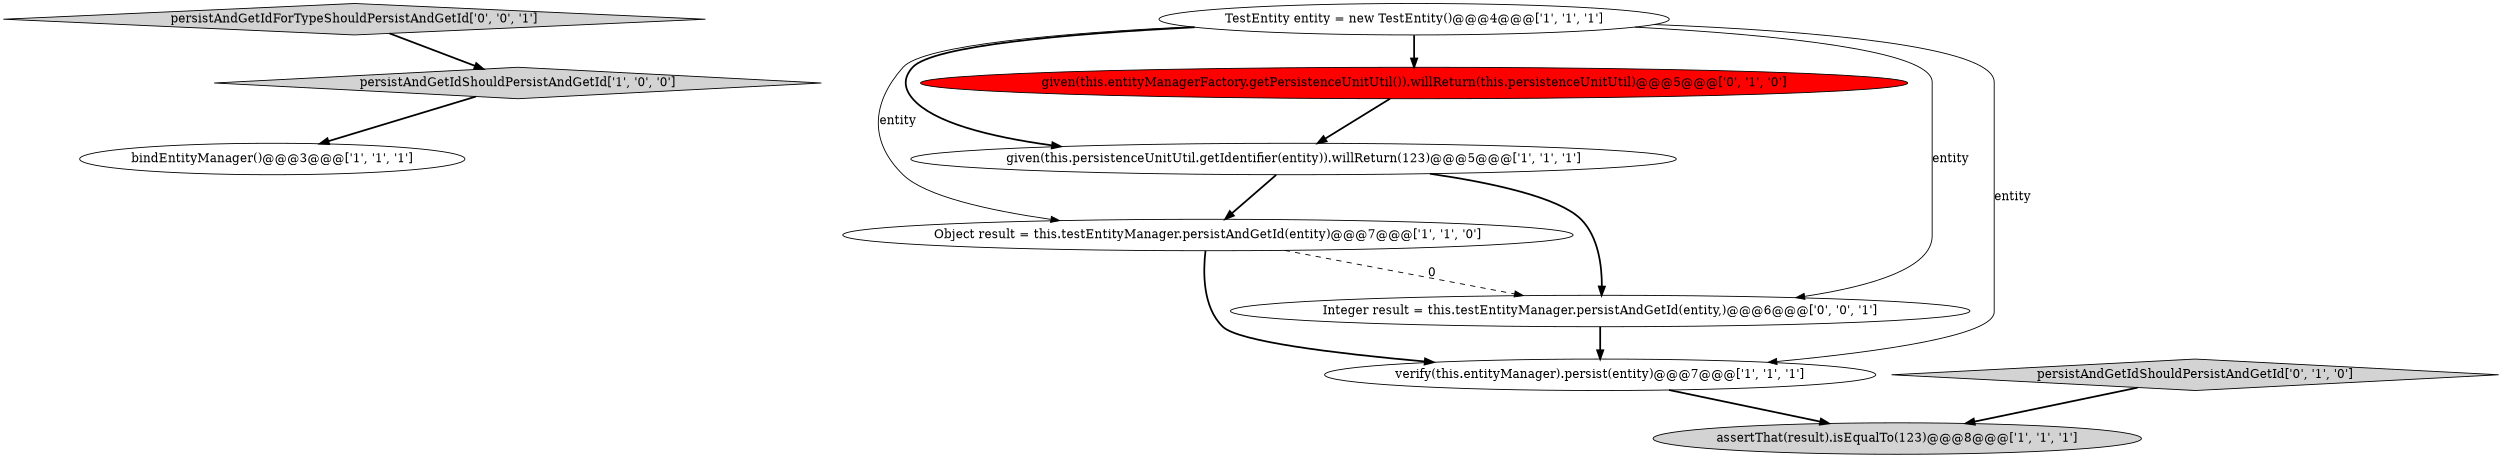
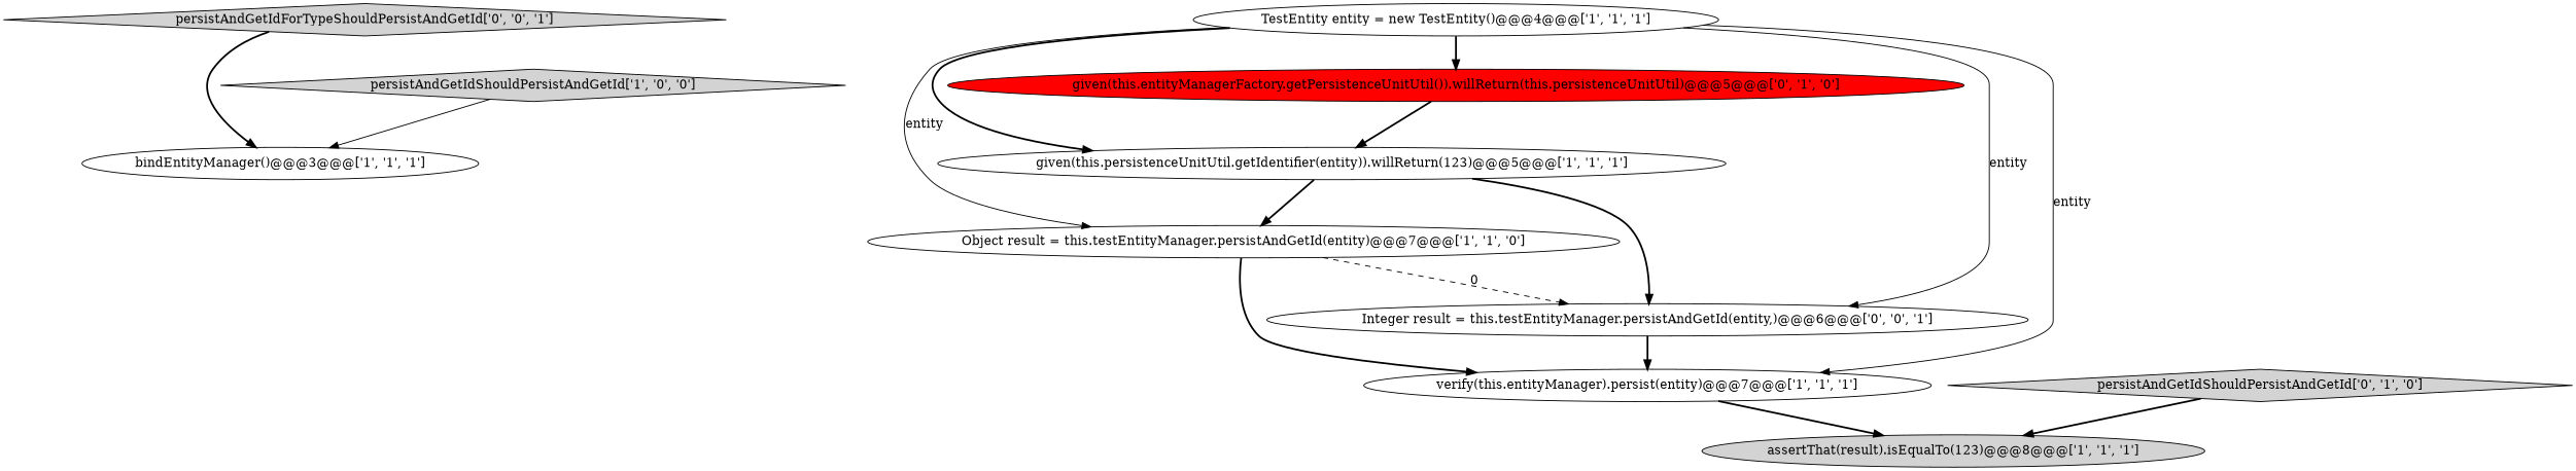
  digraph {
    node [fillcolor=white shape=ellipse style=filled]
    edge [style=bold]
    n1 [fillcolor=lightgray label="persistAndGetIdForTypeShouldPersistAndGetId['0', '0', '1']" shape=diamond]
    n2 [label="bindEntityManager()@@@3@@@['1', '1', '1']"]
    n3 [fillcolor=lightgray label="persistAndGetIdShouldPersistAndGetId['1', '0', '0']" shape=diamond]
    n4 [label="Object result = this.testEntityManager.persistAndGetId(entity)@@@7@@@['1', '1', '0']"]
    n5 [label="Integer result = this.testEntityManager.persistAndGetId(entity,)@@@6@@@['0', '0', '1']"]
    n6 [label="verify(this.entityManager).persist(entity)@@@7@@@['1', '1', '1']"]
    n7 [fillcolor=lightgray label="assertThat(result).isEqualTo(123)@@@8@@@['1', '1', '1']"]
    n8 [fillcolor=lightgray label="persistAndGetIdShouldPersistAndGetId['0', '1', '0']" shape=diamond]
    n9 [label="TestEntity entity = new TestEntity()@@@4@@@['1', '1', '1']"]
    n10 [label="given(this.persistenceUnitUtil.getIdentifier(entity)).willReturn(123)@@@5@@@['1', '1', '1']"]
    n11 [fillcolor=red label="given(this.entityManagerFactory.getPersistenceUnitUtil()).willReturn(this.persistenceUnitUtil)@@@5@@@['0', '1', '0']"]
-   n1 -> n3
-   n3 -> n2
+   n1 -> n2
+   n3 -> n2 [style=solid]
    n4 -> n5 [label=0 style=dashed]
    n4 -> n6
    n5 -> n6
    n6 -> n7
    n8 -> n7
    n9 -> n4 [label=entity style=solid]
    n9 -> n5 [label=entity style=solid]
    n9 -> n6 [label=entity style=solid]
    n9 -> n10
    n9 -> n11
    n10 -> n4
    n10 -> n5
    n11 -> n10
  }
